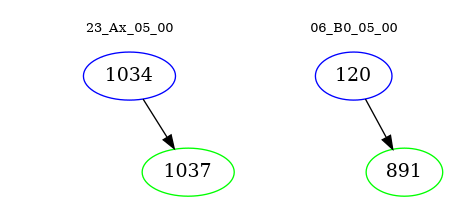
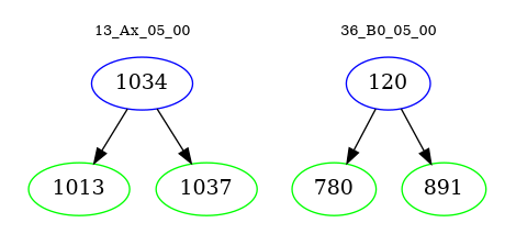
  digraph {
    node [color=green]
    edge [color=black]
    n1 [color=blue label=1034]
+   n2 [label=1013]
    n3 [label=1037]
    n4 [color=blue label=120]
+   n5 [label=780]
    n6 [label=891]
    subgraph cluster_1 {
      color=white
      fontsize=10
-     label="23_Ax_05_00"
+     label="13_Ax_05_00"
      n1
+     n2
      n3
    }
    subgraph cluster_2 {
      color=white
      fontsize=10
-     label="06_B0_05_00"
+     label="36_B0_05_00"
      n4
+     n5
      n6
    }
+   n1 -> n2
    n1 -> n3
+   n4 -> n5
    n4 -> n6
  }
